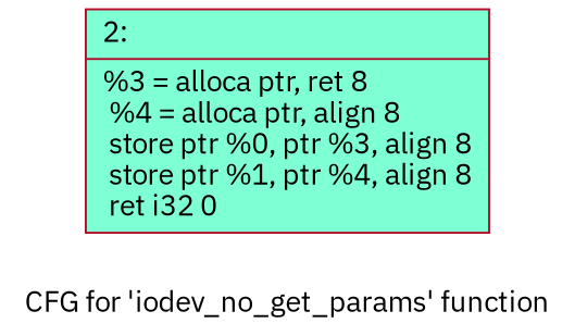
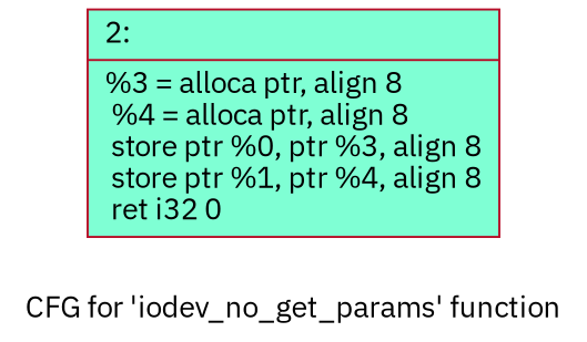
  digraph {
    label="CFG for 'iodev_no_get_params' function"
    fontname="IBM Plex Sans"
-   n1 [color="#b70d28ff" fillcolor=aquamarine fontname="IBM Plex Sans" label="{2:\l|  %3 = alloca ptr, ret 8\l  %4 = alloca ptr, align 8\l  store ptr %0, ptr %3, align 8\l  store ptr %1, ptr %4, align 8\l  ret i32 0\l}" shape=record style=filled]
+   n1 [color="#b70d28ff" fillcolor=aquamarine fontname="IBM Plex Sans" label="{2:\l|  %3 = alloca ptr, align 8\l  %4 = alloca ptr, align 8\l  store ptr %0, ptr %3, align 8\l  store ptr %1, ptr %4, align 8\l  ret i32 0\l}" shape=record style=filled]
  }
